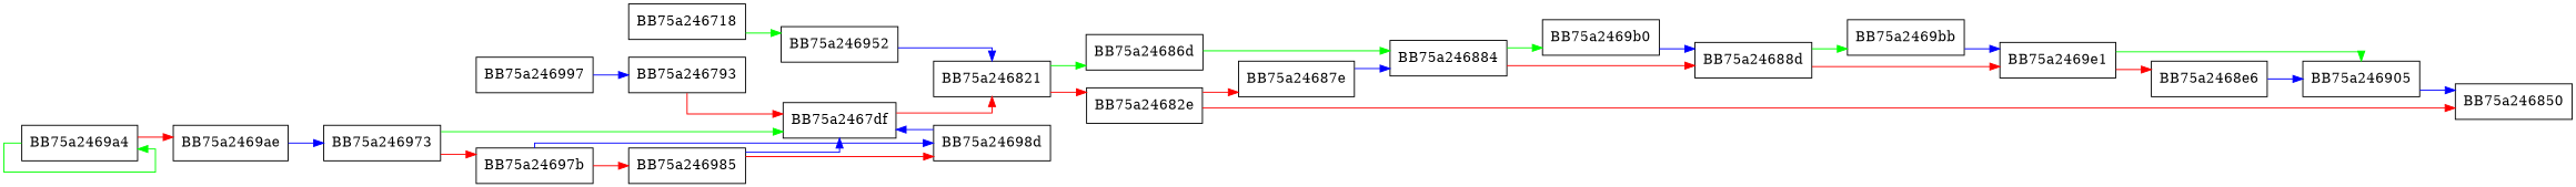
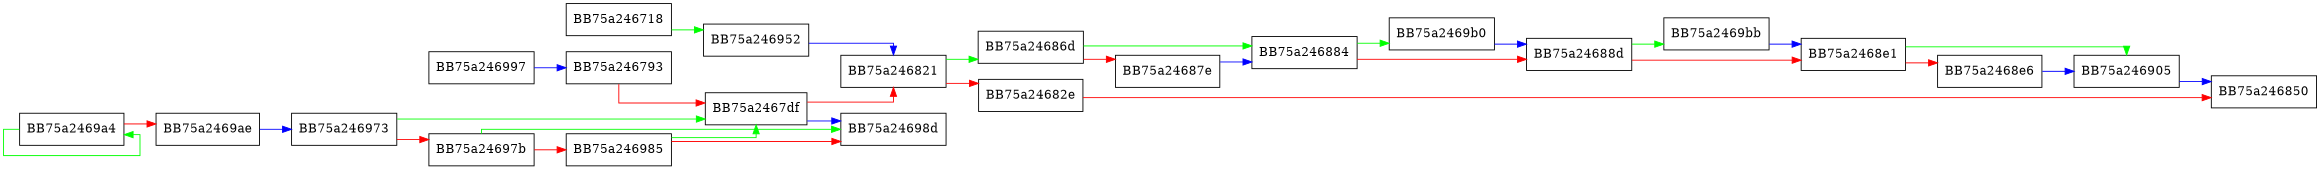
  digraph {
    rankdir=LR
    splines=ortho
    node [shape=box]
    edge [color=red]
    BB75a246718
    BB75a246952
    BB75a246821
    BB75a24686d
    BB75a24682e
    BB75a246997
    BB75a246793
    BB75a2467df
    BB75a2469a4
    BB75a2469ae
    BB75a246884
    BB75a24687e
    BB75a246850
    BB75a2469b0
    BB75a24688d
    BB75a2469bb
-   BB75a2468e1 [label=BB75a2469e1]
+   BB75a2468e1
    BB75a246905
    BB75a2468e6
    BB75a246973
    BB75a24697b
    BB75a24698d
    BB75a246985
    BB75a246718 -> BB75a246952 [color=green]
    BB75a246952 -> BB75a246821 [color=blue]
    BB75a246821 -> BB75a24686d [color=green]
    BB75a246821 -> BB75a24682e
    BB75a24686d -> BB75a246884 [color=green]
-   BB75a24682e -> BB75a24687e
+   BB75a24686d -> BB75a24687e
    BB75a24682e -> BB75a246850
    BB75a246997 -> BB75a246793 [color=blue]
    BB75a246793 -> BB75a2467df
    BB75a2467df -> BB75a246821
    BB75a2469a4 -> BB75a2469a4 [color=green]
    BB75a2469a4 -> BB75a2469ae
    BB75a2469ae -> BB75a246973 [color=blue]
    BB75a246884 -> BB75a2469b0 [color=green]
    BB75a246884 -> BB75a24688d
    BB75a24687e -> BB75a246884 [color=blue]
    BB75a2469b0 -> BB75a24688d [color=blue]
    BB75a24688d -> BB75a2469bb [color=green]
    BB75a24688d -> BB75a2468e1
    BB75a2469bb -> BB75a2468e1 [color=blue]
    BB75a2468e1 -> BB75a246905 [color=green]
    BB75a2468e1 -> BB75a2468e6
    BB75a246905 -> BB75a246850 [color=blue]
    BB75a2468e6 -> BB75a246905 [color=blue]
    BB75a246973 -> BB75a2467df [color=green]
    BB75a246973 -> BB75a24697b
-   BB75a24697b -> BB75a24698d [color=blue]
+   BB75a24697b -> BB75a24698d [color=green]
    BB75a24697b -> BB75a246985
-   BB75a24698d -> BB75a2467df [color=blue]
-   BB75a246985 -> BB75a2467df [color=blue]
+   BB75a2467df -> BB75a24698d [color=blue]
+   BB75a246985 -> BB75a2467df [color=green]
    BB75a246985 -> BB75a24698d
  }
